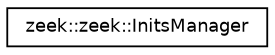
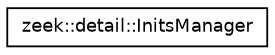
  digraph {
    rankdir=LR
-   n1 [color=black fillcolor=white fontname=Helvetica fontsize=10 height=0.2 label="zeek::zeek::InitsManager" shape=record style=filled width=0.4]
+   n1 [color=black fillcolor=white fontname=Helvetica fontsize=10 height=0.2 label="zeek::detail::InitsManager" shape=record style=filled width=0.4]
  }
